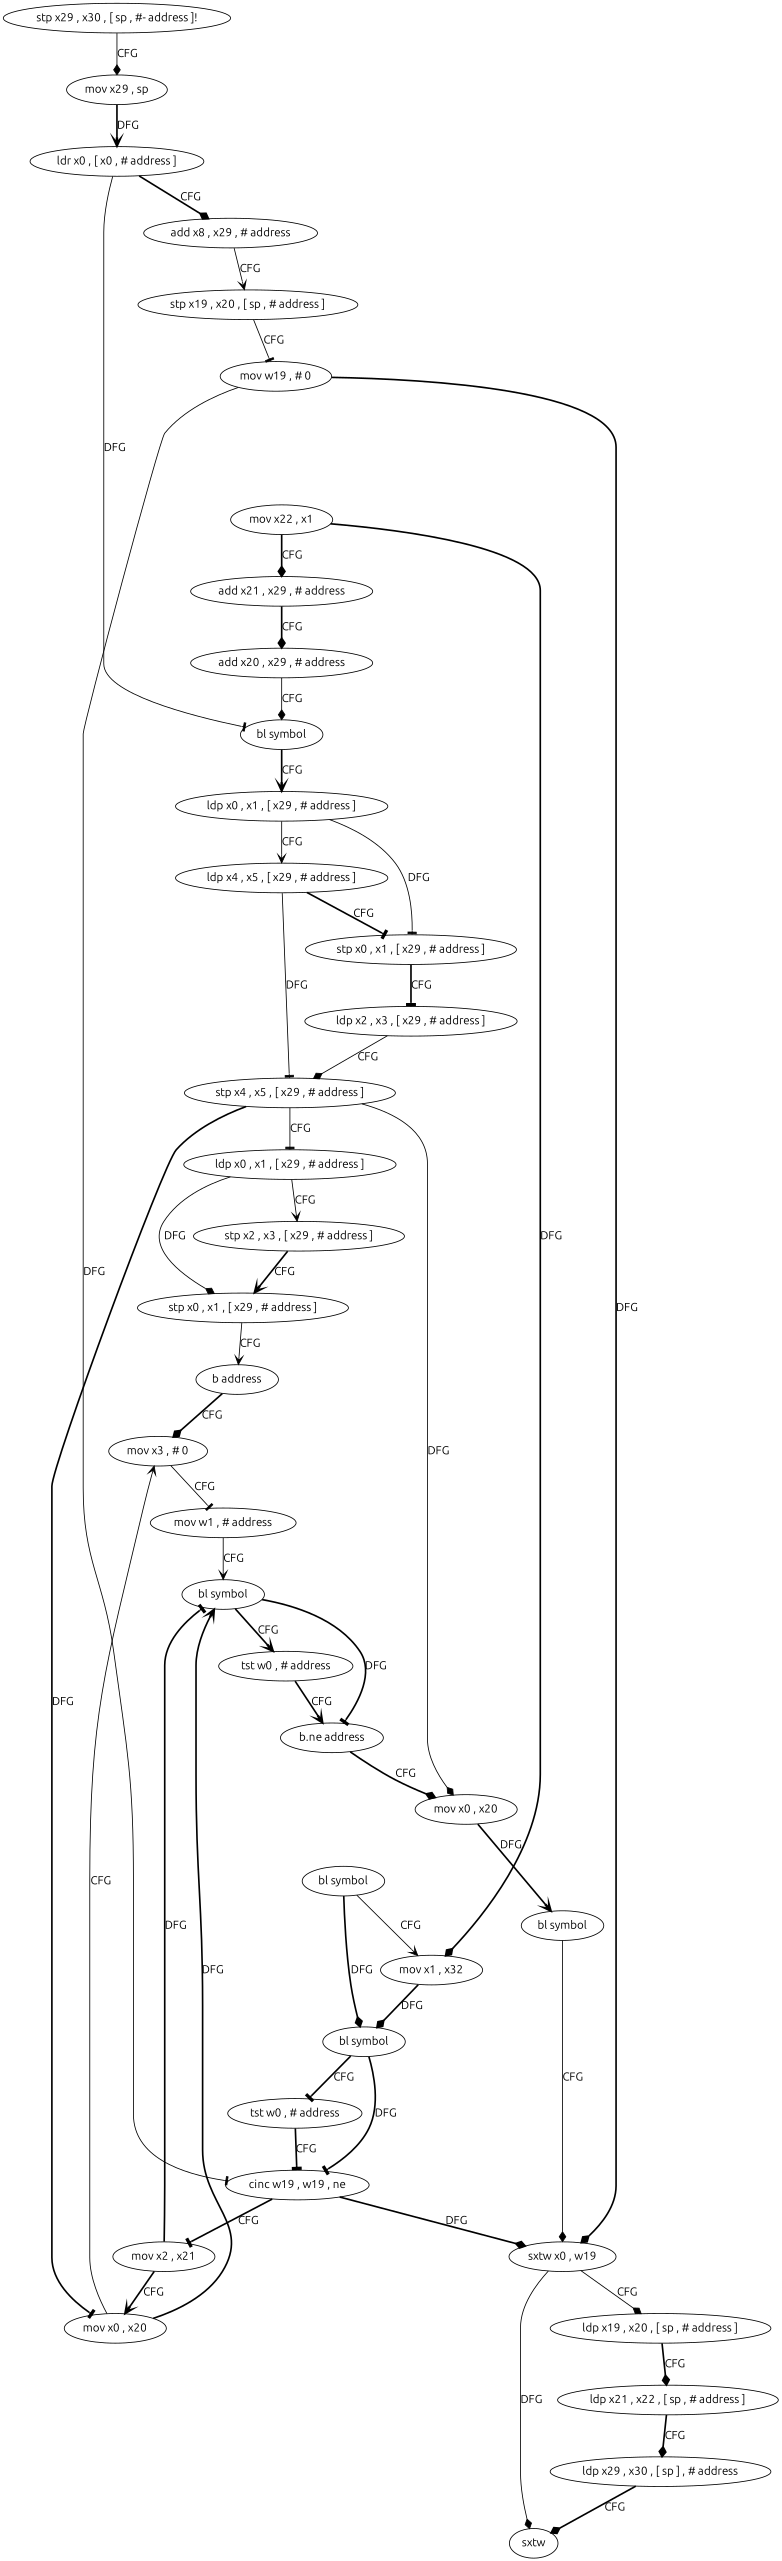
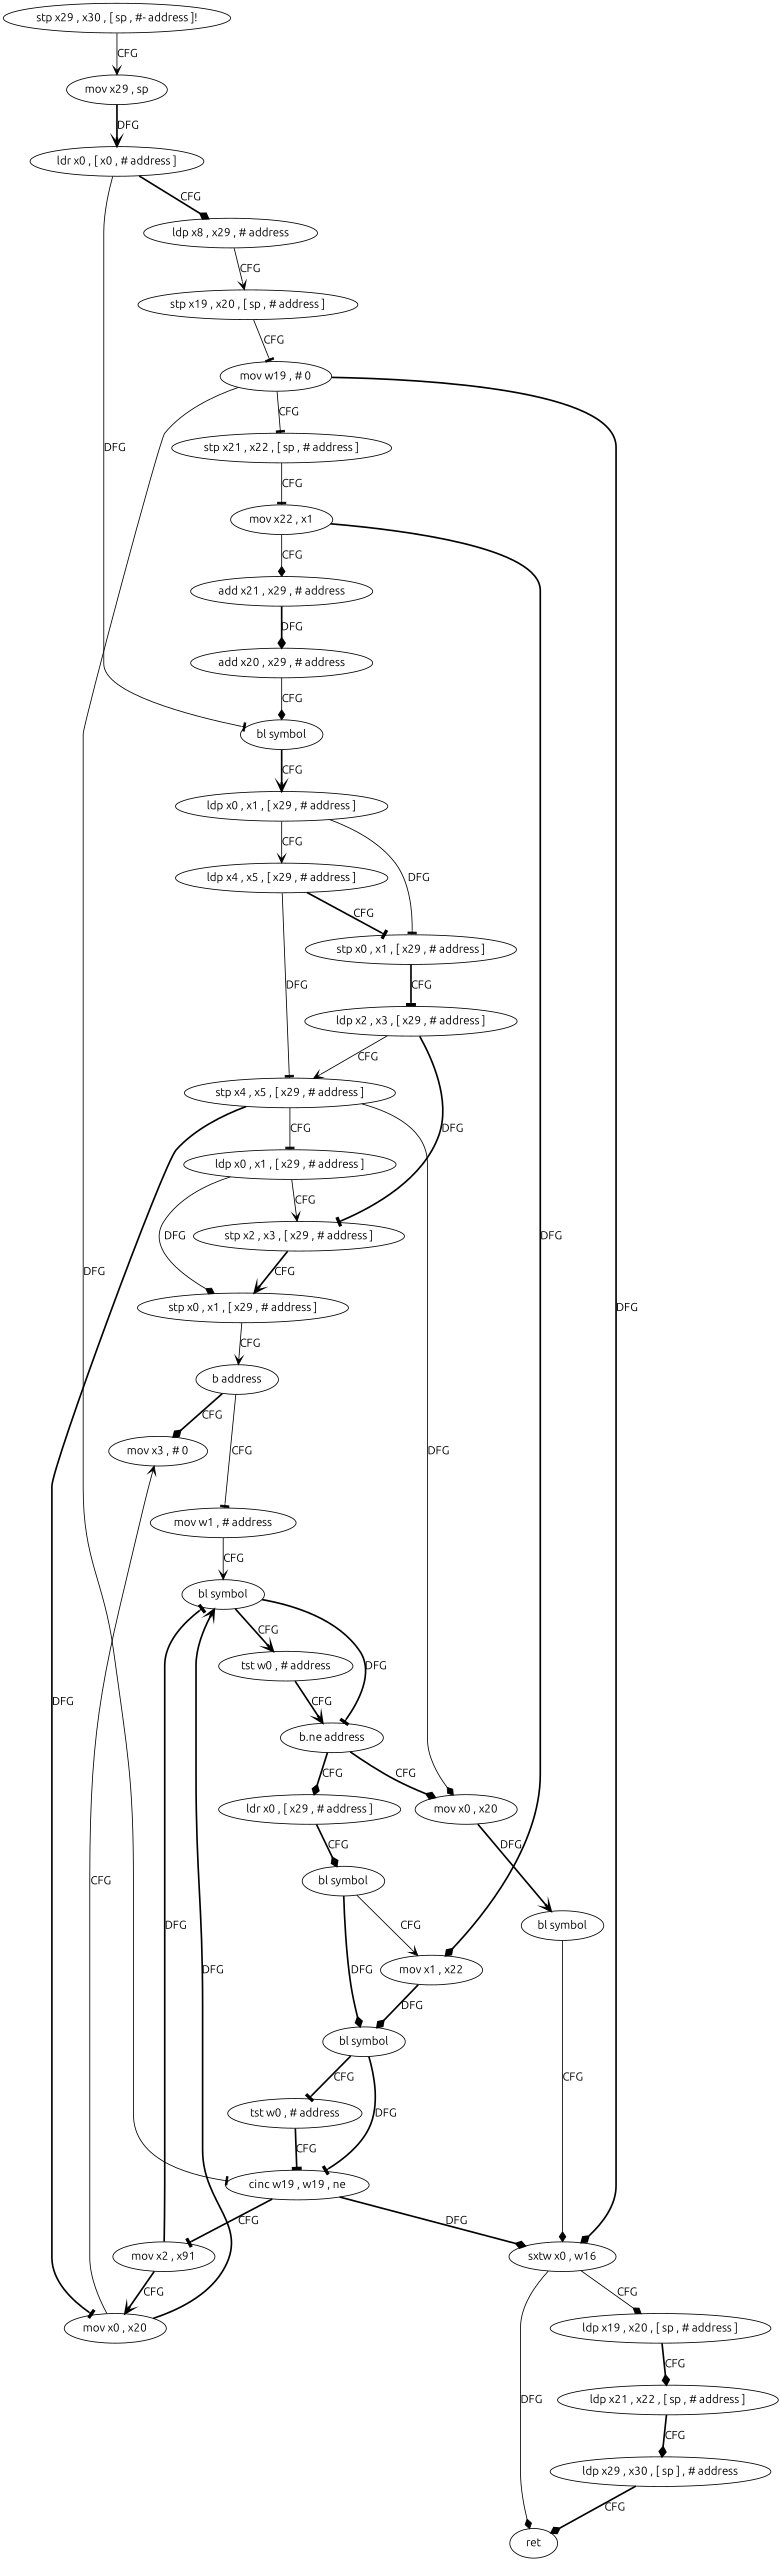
  digraph {
    fontname=Ubuntu
    node [fontname=Ubuntu]
    edge [arrowhead=diamond fontname=Ubuntu style=bold]
    n1 [label="stp x29 , x30 , [ sp , #- address ]!"]
    n2 [label="mov x29 , sp"]
    n3 [label="ldr x0 , [ x0 , # address ]"]
-   n4 [label="add x8 , x29 , # address"]
+   n4 [label="ldp x8 , x29 , # address"]
    n5 [label="bl symbol"]
    n6 [label="stp x19 , x20 , [ sp , # address ]"]
    n7 [label="ldp x0 , x1 , [ x29 , # address ]"]
    n8 [label="mov w19 , # 0"]
+   n9 [label="stp x21 , x22 , [ sp , # address ]"]
    n10 [label="cinc w19 , w19 , ne"]
-   n11 [label="sxtw x0 , w19"]
+   n11 [label="sxtw x0 , w16"]
    n12 [label="mov x22 , x1"]
-   n13 [label="mov x2 , x21"]
+   n13 [label="mov x2 , x91"]
    n14 [label="ldp x19 , x20 , [ sp , # address ]"]
-   n15 [label=sxtw]
+   n15 [label=ret]
    n16 [label="add x21 , x29 , # address"]
-   n17 [label="mov x1 , x32"]
+   n17 [label="mov x1 , x22"]
    n18 [label="add x20 , x29 , # address"]
    n19 [label="bl symbol"]
    n20 [label="ldp x4 , x5 , [ x29 , # address ]"]
    n21 [label="stp x0 , x1 , [ x29 , # address ]"]
    n22 [label="stp x4 , x5 , [ x29 , # address ]"]
    n23 [label="ldp x2 , x3 , [ x29 , # address ]"]
    n24 [label="ldp x0 , x1 , [ x29 , # address ]"]
    n25 [label="mov x0 , x20"]
    n26 [label="mov x0 , x20"]
    n27 [label="stp x2 , x3 , [ x29 , # address ]"]
    n28 [label="stp x0 , x1 , [ x29 , # address ]"]
    n29 [label="bl symbol"]
    n30 [label="mov x3 , # 0"]
    n31 [label="bl symbol"]
    n32 [label="b address"]
    n33 [label="tst w0 , # address"]
    n34 [label="b.ne address"]
    n35 [label="mov w1 , # address"]
+   n36 [label="ldr x0 , [ x29 , # address ]"]
    n37 [label="bl symbol"]
    n38 [label="tst w0 , # address"]
    n39 [label="ldp x21 , x22 , [ sp , # address ]"]
    n40 [label="ldp x29 , x30 , [ sp ] , # address"]
-   n1 -> n2 [label=CFG style=solid]
+   n1 -> n2 [arrowhead=vee label=CFG style=solid]
    n2 -> n3 [arrowhead=vee label=DFG]
    n3 -> n4 [label=CFG]
    n3 -> n5 [arrowhead=tee label=DFG style=solid]
    n4 -> n6 [arrowhead=vee label=CFG style=solid]
    n5 -> n7 [arrowhead=vee label=CFG]
    n6 -> n8 [arrowhead=tee label=CFG style=solid]
    n7 -> n20 [arrowhead=vee label=CFG style=solid]
    n7 -> n21 [arrowhead=tee label=DFG style=solid]
+   n8 -> n9 [arrowhead=tee label=CFG style=solid]
    n8 -> n10 [arrowhead=tee label=DFG style=solid]
    n8 -> n11 [label=DFG]
+   n9 -> n12 [arrowhead=tee label=CFG style=solid]
    n10 -> n11 [label=DFG]
    n10 -> n13 [arrowhead=tee label=CFG]
    n11 -> n14 [label=CFG style=solid]
    n11 -> n15 [label=DFG style=solid]
-   n12 -> n16 [label=CFG]
+   n12 -> n16 [label=CFG style=solid]
    n12 -> n17 [label=DFG]
    n13 -> n25 [arrowhead=vee label=CFG]
    n13 -> n29 [arrowhead=tee label=DFG]
    n14 -> n39 [label=CFG]
-   n16 -> n18 [label=CFG]
+   n16 -> n18 [label=DFG]
    n17 -> n19 [label=DFG]
    n18 -> n5 [label=CFG style=solid]
    n19 -> n10 [arrowhead=tee label=DFG]
    n19 -> n38 [arrowhead=tee label=CFG]
    n20 -> n21 [arrowhead=tee label=CFG]
    n20 -> n22 [arrowhead=tee label=DFG style=solid]
    n21 -> n23 [arrowhead=tee label=CFG]
    n22 -> n24 [arrowhead=tee label=CFG style=solid]
    n22 -> n25 [arrowhead=tee label=DFG]
    n22 -> n26 [label=DFG style=solid]
-   n23 -> n22 [label=CFG style=solid]
+   n23 -> n22 [arrowhead=vee label=CFG style=solid]
+   n23 -> n27 [arrowhead=tee label=DFG]
    n24 -> n27 [arrowhead=vee label=CFG style=solid]
    n24 -> n28 [label=DFG style=solid]
    n25 -> n29 [arrowhead=vee label=DFG]
    n25 -> n30 [arrowhead=vee label=CFG style=solid]
    n26 -> n31 [arrowhead=vee label=DFG]
    n27 -> n28 [arrowhead=vee label=CFG]
    n28 -> n32 [arrowhead=vee label=CFG style=solid]
    n29 -> n33 [arrowhead=vee label=CFG]
    n29 -> n34 [arrowhead=tee label=DFG]
-   n30 -> n35 [arrowhead=tee label=CFG style=solid]
+   n32 -> n35 [arrowhead=tee label=CFG style=solid]
    n31 -> n11 [label=CFG style=solid]
    n32 -> n30 [label=CFG]
    n33 -> n34 [arrowhead=vee label=CFG]
    n34 -> n26 [label=CFG]
+   n34 -> n36 [label=CFG]
    n35 -> n29 [arrowhead=vee label=CFG style=solid]
+   n36 -> n37 [label=CFG]
    n37 -> n17 [arrowhead=vee label=CFG style=solid]
    n37 -> n19 [label=DFG]
    n38 -> n10 [arrowhead=tee label=CFG]
    n39 -> n40 [label=CFG]
    n40 -> n15 [label=CFG]
  }
